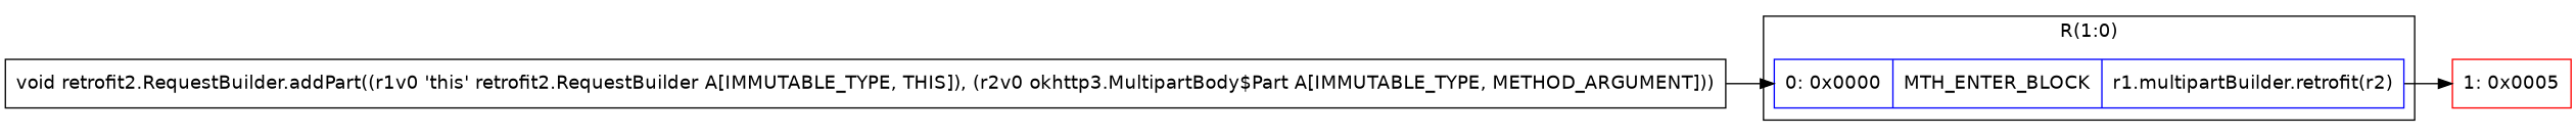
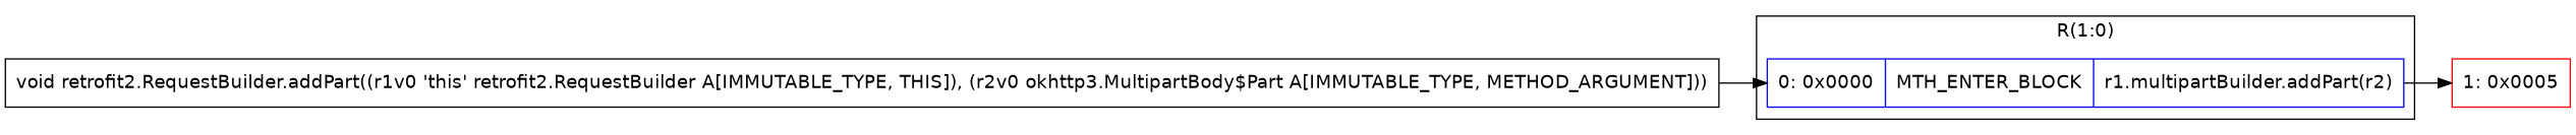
  digraph {
    rankdir=LR
    fontname="DejaVu Sans"
    node [shape=record fontname="DejaVu Sans"]
    edge [fontname="DejaVu Sans"]
-   n1 [color=blue label="{0\:\ 0x0000|MTH_ENTER_BLOCK\l|r1.multipartBuilder.retrofit(r2)\l}"]
+   n1 [color=blue label="{0\:\ 0x0000|MTH_ENTER_BLOCK\l|r1.multipartBuilder.addPart(r2)\l}"]
    n2 [color=red label="{1\:\ 0x0005}"]
    n3 [label="{void retrofit2.RequestBuilder.addPart((r1v0 'this' retrofit2.RequestBuilder A[IMMUTABLE_TYPE, THIS]), (r2v0 okhttp3.MultipartBody$Part A[IMMUTABLE_TYPE, METHOD_ARGUMENT])) }"]
    subgraph cluster_1 {
      label="R(1:0)"
      n1
    }
    n1 -> n2
    n3 -> n1
  }
